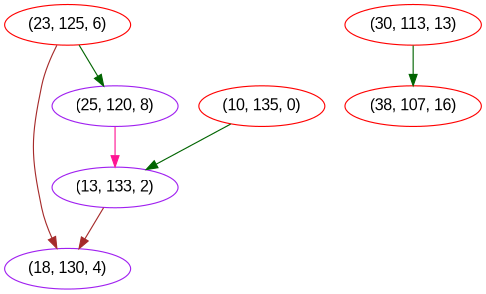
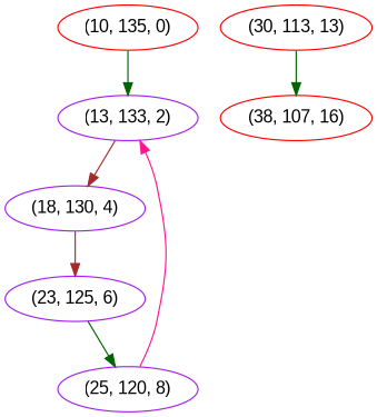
  digraph {
    fontname="Liberation Sans"
    node [color=purple fontname="Liberation Sans"]
    edge [color=darkgreen fontname="Liberation Sans"]
    "(13, 133, 2)"
    "(10, 135, 0)" [color=red]
    "(18, 130, 4)"
-   "(23, 125, 6)" [color=red]
+   "(23, 125, 6)"
    "(25, 120, 8)"
    "(30, 113, 13)" [color=red]
    "(38, 107, 16)" [color=red]
    "(13, 133, 2)" -> "(18, 130, 4)" [color=brown]
    "(10, 135, 0)" -> "(13, 133, 2)"
-   "(23, 125, 6)" -> "(18, 130, 4)" [color=brown]
+   "(18, 130, 4)" -> "(23, 125, 6)" [color=brown]
    "(23, 125, 6)" -> "(25, 120, 8)"
    "(25, 120, 8)" -> "(13, 133, 2)" [color=deeppink]
    "(30, 113, 13)" -> "(38, 107, 16)"
  }
